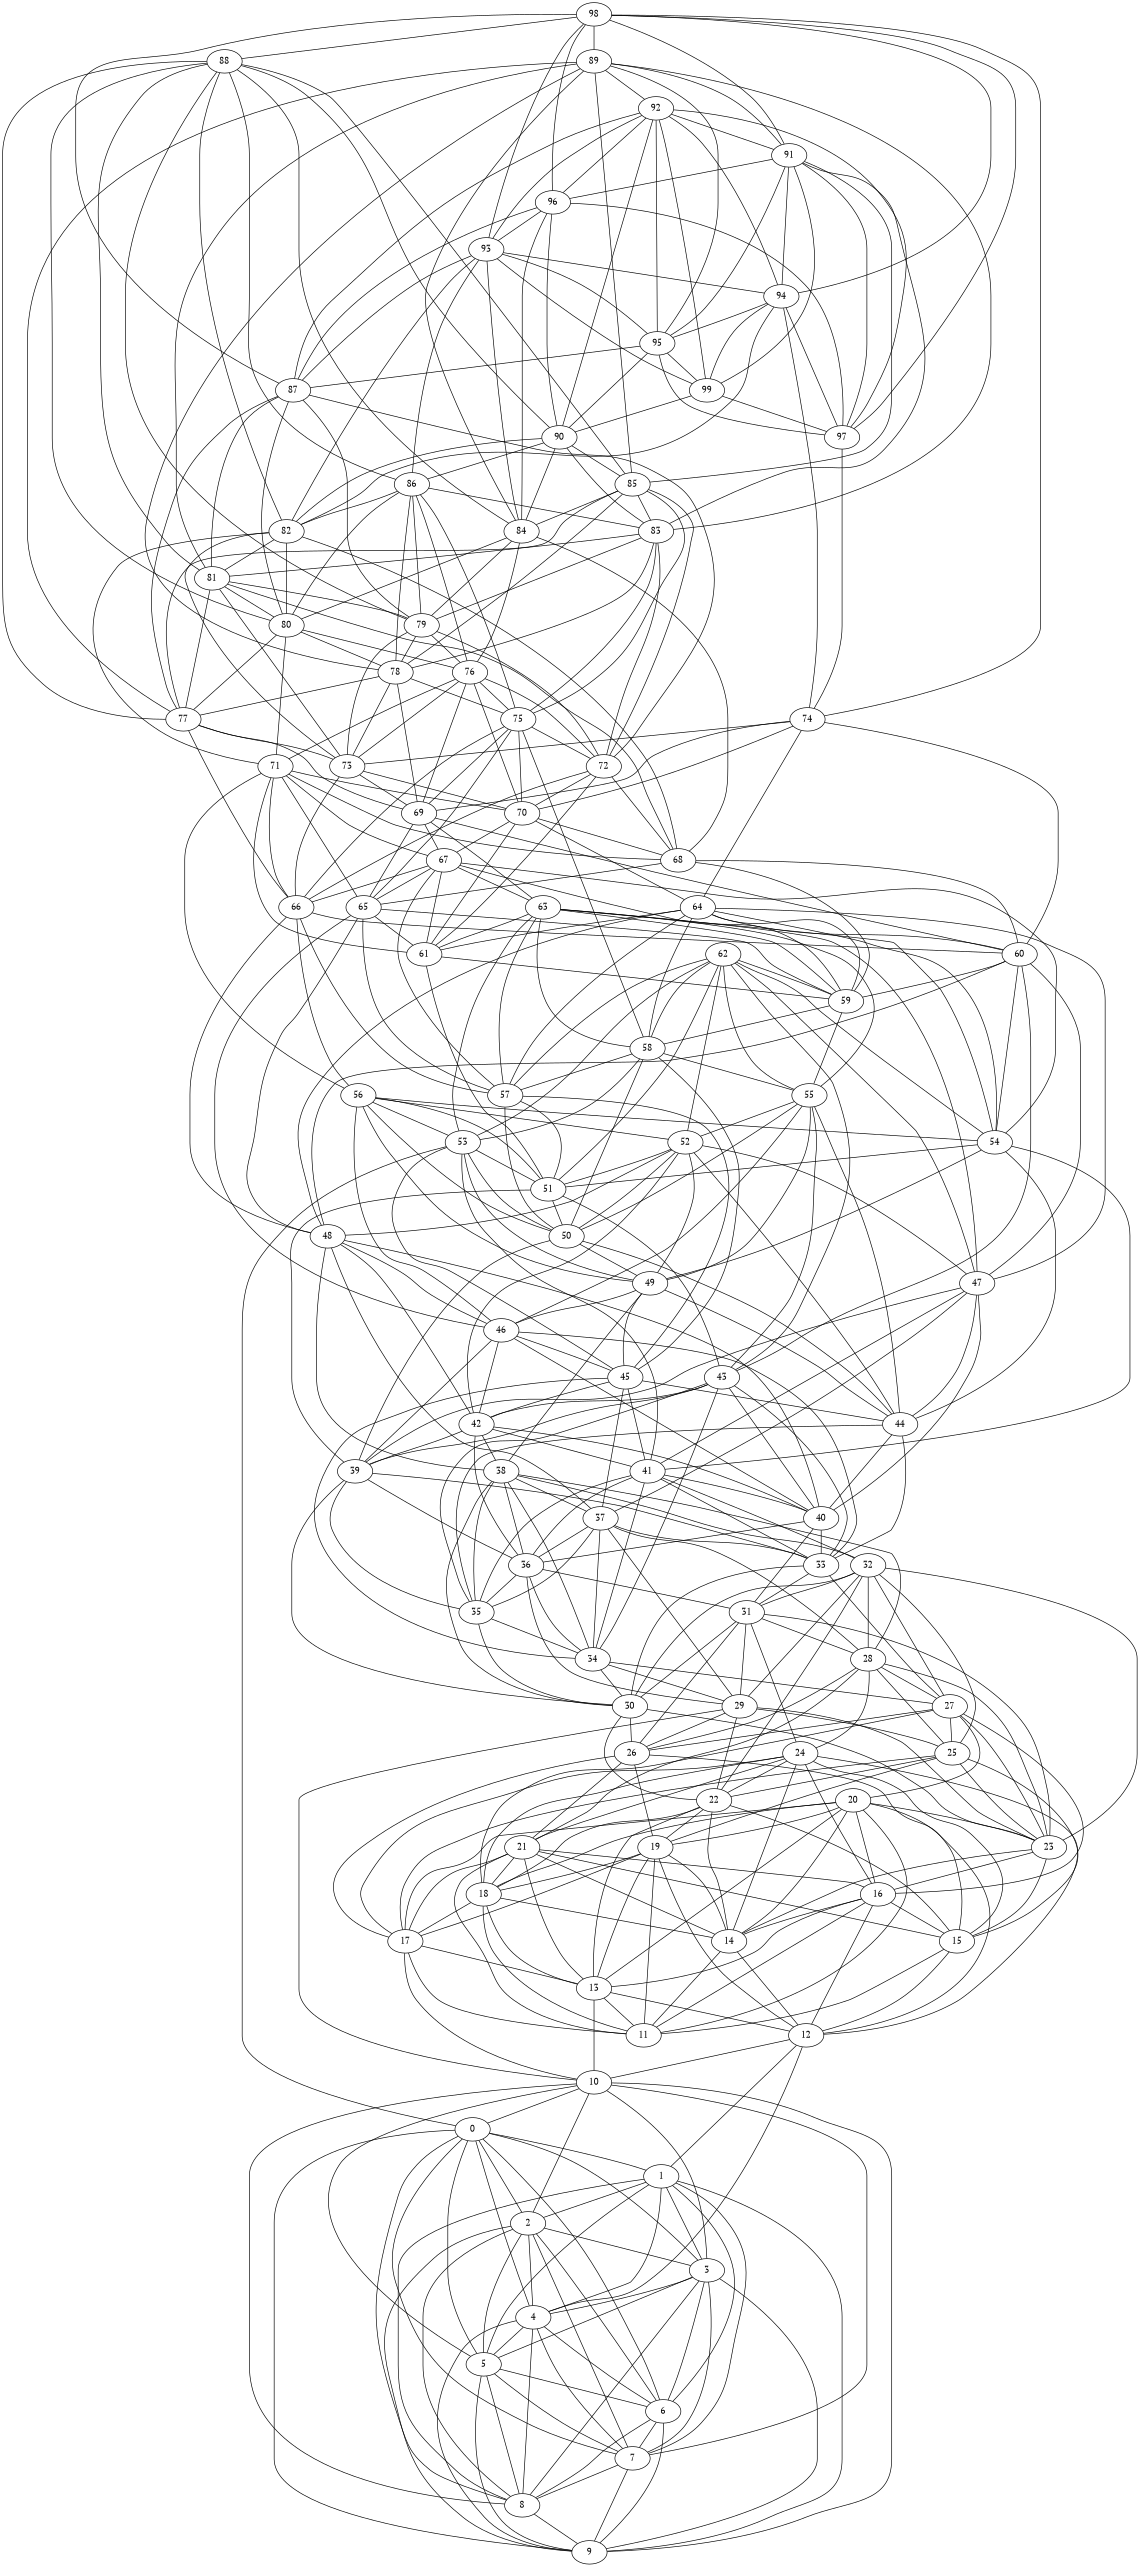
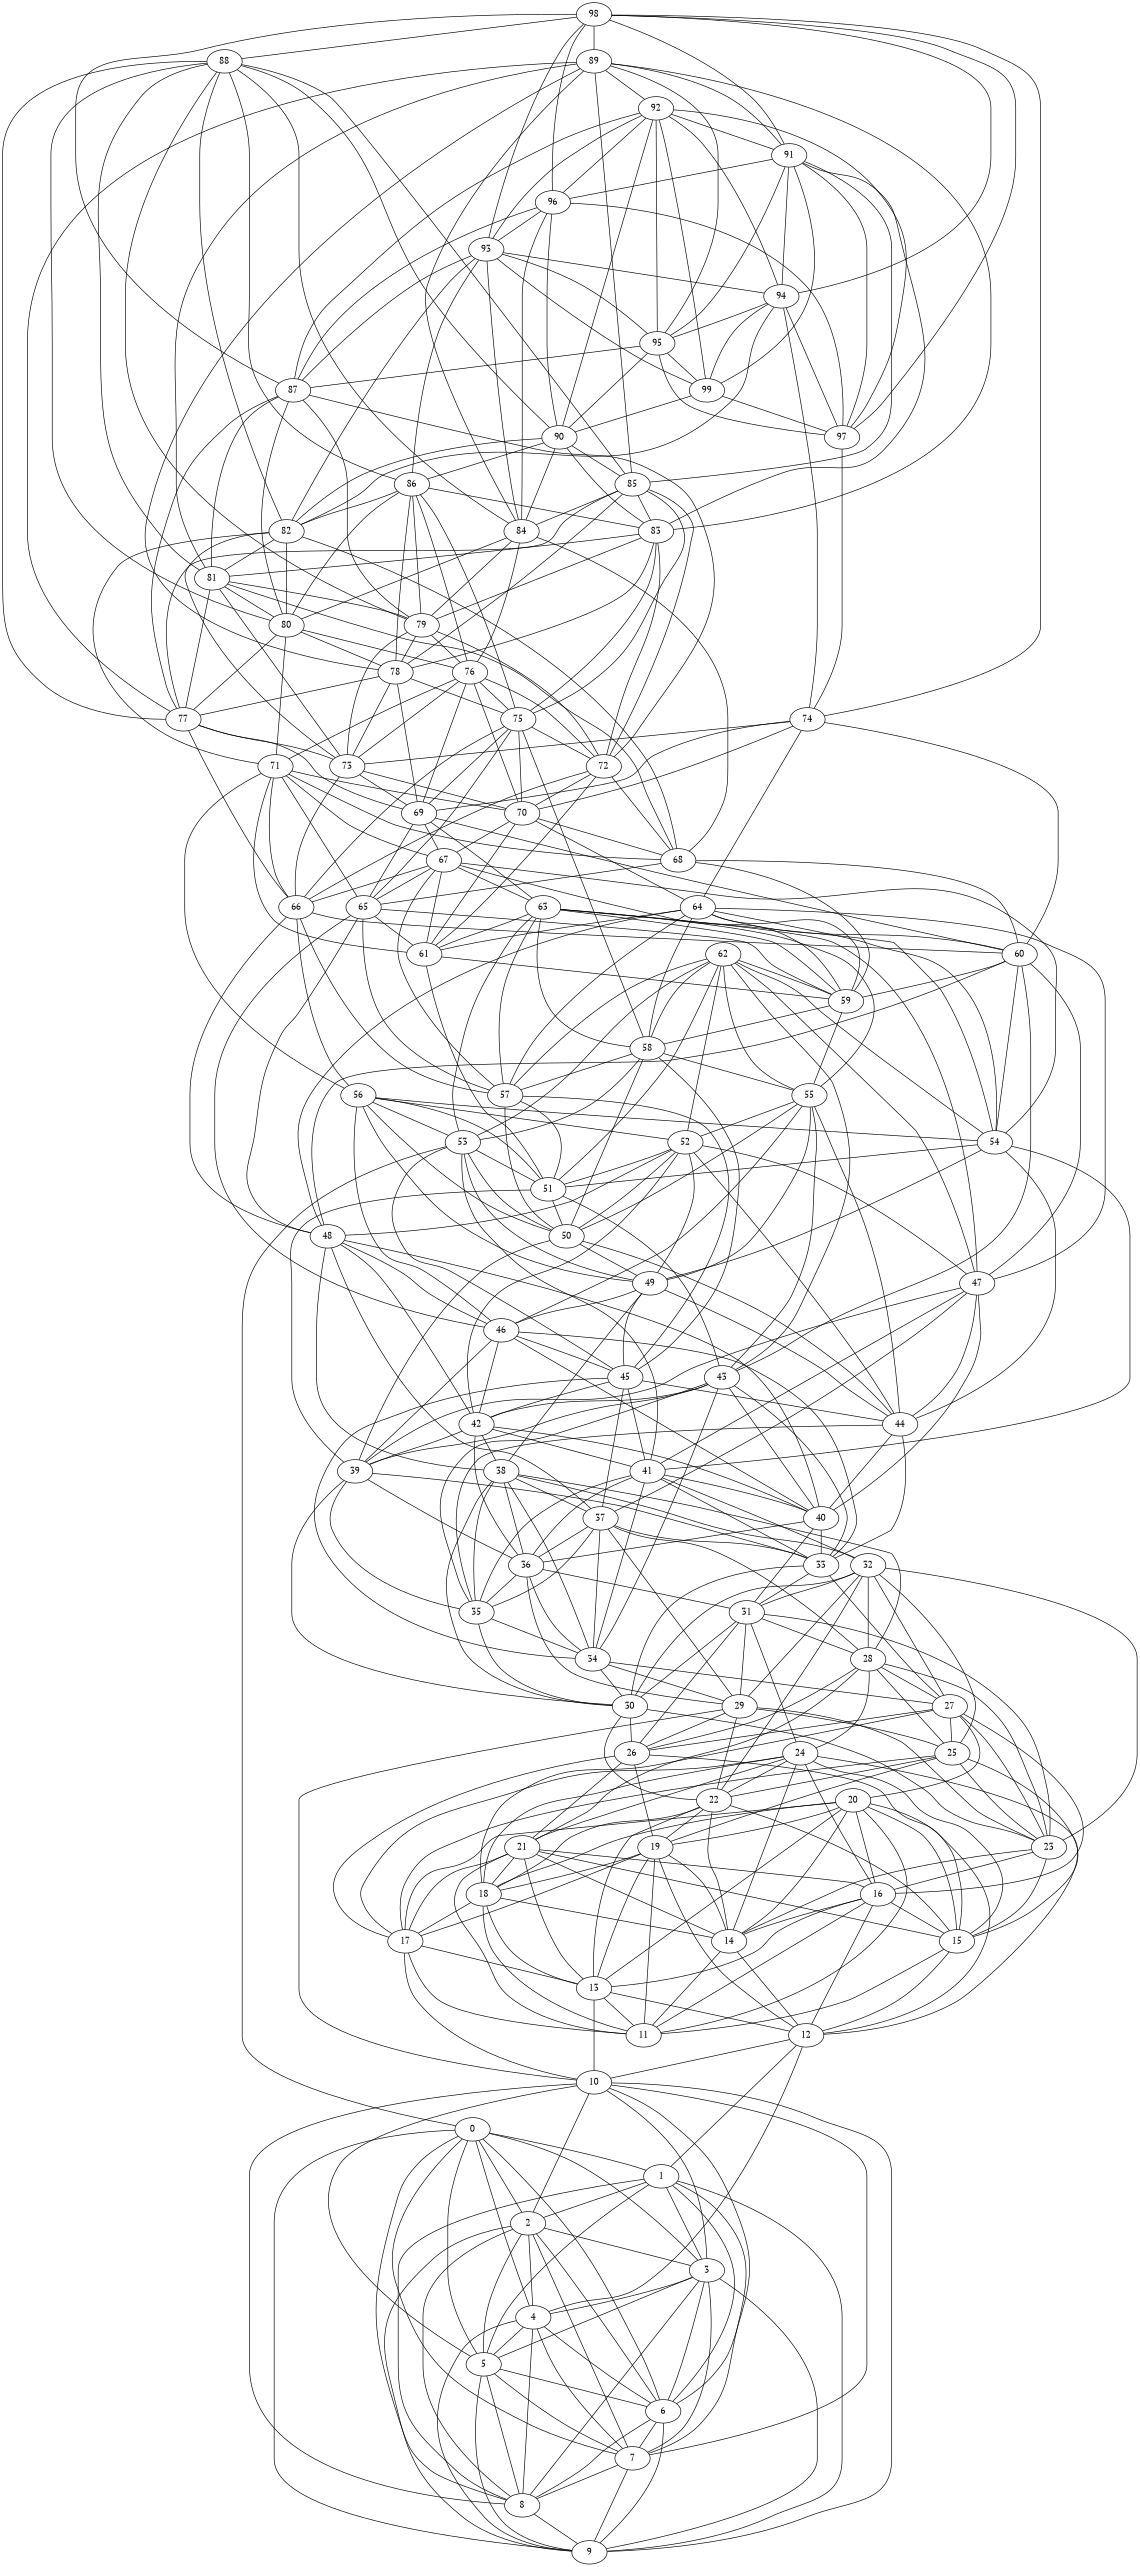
  graph {
    fontname="PT Serif"
    node [fontname="PT Serif"]
    edge [fontname="PT Serif"]
    88
    77
    79
    90
    80
    81
    82
    84
    85
    86
    66
    69
    73
    78
    72
    76
    83
    71
    68
    75
    56
    60
    48
    57
    63
    65
    67
    70
    61
    59
    58
    89
    92
    91
    96
    87
    98
    93
    94
    74
    97
    95
    64
    99
    46
    49
    50
    51
    52
    53
    54
    43
    47
    10
    2
    3
    5
    6
    7
    8
    9
    4
    12
    1
    13
    11
    14
    15
    16
    17
    18
    19
    0
    20
    21
    22
    23
    24
    25
    26
    27
    28
    29
    30
    31
    32
    33
    34
    35
    36
    37
    38
    39
    40
    41
    42
    44
    45
    55
    62
    88 -- 77
    88 -- 79
    88 -- 90
    88 -- 80
    88 -- 81
    88 -- 82
    88 -- 84
    88 -- 85
    88 -- 86
    77 -- 66
    77 -- 69
    77 -- 73
    79 -- 73
    79 -- 78
    79 -- 72
    79 -- 76
    90 -- 82
    90 -- 84
    90 -- 85
    90 -- 86
    90 -- 83
    80 -- 77
    80 -- 78
    80 -- 76
    80 -- 71
    81 -- 77
    81 -- 79
    81 -- 80
    81 -- 73
    81 -- 68
    82 -- 80
    82 -- 81
    82 -- 73
    82 -- 71
    82 -- 68
    84 -- 79
    84 -- 80
    84 -- 76
    84 -- 68
    85 -- 77
    85 -- 84
    85 -- 78
    85 -- 72
    85 -- 83
    85 -- 75
    86 -- 79
    86 -- 80
    86 -- 82
    86 -- 78
    86 -- 76
    86 -- 83
    86 -- 75
    66 -- 56
    66 -- 60
    66 -- 48
    66 -- 57
    69 -- 60
    69 -- 63
    69 -- 65
    69 -- 67
    73 -- 66
    73 -- 69
    73 -- 70
    78 -- 77
    78 -- 69
    78 -- 73
    78 -- 75
    72 -- 66
    72 -- 68
    72 -- 70
    72 -- 61
    76 -- 69
    76 -- 73
    76 -- 72
    76 -- 71
    76 -- 75
    76 -- 70
    83 -- 79
    83 -- 81
    83 -- 78
    83 -- 72
    83 -- 75
    71 -- 66
    71 -- 68
    71 -- 56
    71 -- 65
    71 -- 67
    71 -- 70
    71 -- 61
    68 -- 60
    68 -- 65
    68 -- 59
    75 -- 66
    75 -- 69
    75 -- 72
    75 -- 65
    75 -- 70
    75 -- 58
    56 -- 46
    56 -- 49
    56 -- 50
    56 -- 51
    56 -- 52
    56 -- 53
    56 -- 54
    60 -- 48
    60 -- 59
    60 -- 54
    60 -- 43
    60 -- 47
    48 -- 46
    48 -- 37
    48 -- 38
    48 -- 40
    48 -- 42
    57 -- 50
    57 -- 51
    57 -- 45
    63 -- 57
    63 -- 61
    63 -- 59
    63 -- 58
    63 -- 53
    63 -- 54
    63 -- 47
    63 -- 55
    65 -- 48
    65 -- 57
    65 -- 61
    65 -- 59
    65 -- 46
    67 -- 66
    67 -- 57
    67 -- 63
    67 -- 65
    67 -- 61
    67 -- 59
    67 -- 54
    70 -- 68
    70 -- 67
    70 -- 61
    70 -- 64
    61 -- 59
    61 -- 51
    59 -- 58
    59 -- 55
    58 -- 57
    58 -- 50
    58 -- 53
    58 -- 45
    58 -- 55
    89 -- 77
    89 -- 81
    89 -- 84
    89 -- 85
    89 -- 78
    89 -- 83
    89 -- 92
    92 -- 90
    92 -- 91
    92 -- 96
    92 -- 87
    91 -- 85
    91 -- 83
    91 -- 89
    91 -- 96
    91 -- 98
    96 -- 90
    96 -- 84
    96 -- 87
    96 -- 93
    87 -- 77
    87 -- 79
    87 -- 80
    87 -- 81
    87 -- 72
    98 -- 88
    98 -- 89
    98 -- 96
    98 -- 87
    98 -- 93
    98 -- 94
    98 -- 74
    98 -- 97
    93 -- 82
    93 -- 84
    93 -- 86
    93 -- 92
    93 -- 87
    93 -- 94
    94 -- 82
    94 -- 92
    94 -- 91
    94 -- 74
    94 -- 97
    94 -- 95
    74 -- 69
    74 -- 73
    74 -- 60
    74 -- 70
    74 -- 64
    97 -- 92
    97 -- 91
    97 -- 96
    97 -- 74
    95 -- 90
    95 -- 89
    95 -- 92
    95 -- 91
    95 -- 87
    95 -- 93
    95 -- 97
    95 -- 99
    64 -- 60
    64 -- 48
    64 -- 57
    64 -- 61
    64 -- 59
    64 -- 58
    64 -- 54
    64 -- 47
    99 -- 90
    99 -- 92
    99 -- 91
    99 -- 93
    99 -- 94
    99 -- 97
    46 -- 33
    46 -- 39
    46 -- 40
    46 -- 42
    46 -- 45
    49 -- 46
    49 -- 38
    49 -- 44
    49 -- 45
    50 -- 49
    50 -- 39
    50 -- 44
    51 -- 50
    51 -- 43
    51 -- 39
    52 -- 48
    52 -- 49
    52 -- 50
    52 -- 51
    52 -- 47
    52 -- 42
    52 -- 44
    53 -- 49
    53 -- 50
    53 -- 51
    53 -- 0
    53 -- 41
    53 -- 45
    54 -- 49
    54 -- 51
    54 -- 41
    54 -- 44
    43 -- 33
    43 -- 34
    43 -- 35
    43 -- 39
    43 -- 40
    43 -- 42
    47 -- 37
    47 -- 39
    47 -- 40
    47 -- 41
    47 -- 44
    10 -- 2
    10 -- 3
    10 -- 5
-   10 -- 0
+   10 -- 6
    10 -- 7
    10 -- 8
    10 -- 9
    2 -- 3
    2 -- 5
    2 -- 6
    2 -- 7
    2 -- 8
    2 -- 9
    2 -- 4
    3 -- 5
    3 -- 6
    3 -- 7
    3 -- 8
    3 -- 9
    3 -- 4
    5 -- 6
    5 -- 7
    5 -- 8
    5 -- 9
    6 -- 7
    6 -- 8
    6 -- 9
    7 -- 8
    7 -- 9
    8 -- 9
    4 -- 5
    4 -- 6
    4 -- 7
    4 -- 8
    4 -- 9
    12 -- 10
    12 -- 4
    12 -- 1
    1 -- 2
    1 -- 3
    1 -- 5
    1 -- 6
    1 -- 7
    1 -- 8
    1 -- 9
-   1 -- 4
    13 -- 10
    13 -- 12
    13 -- 11
    14 -- 12
    14 -- 11
    15 -- 12
    15 -- 11
    16 -- 12
    16 -- 13
    16 -- 11
    16 -- 14
    16 -- 15
    17 -- 10
    17 -- 13
    17 -- 11
    18 -- 13
    18 -- 11
    18 -- 14
    18 -- 17
    19 -- 12
    19 -- 13
    19 -- 11
    19 -- 14
    19 -- 17
    19 -- 18
    0 -- 2
    0 -- 3
    0 -- 5
    0 -- 6
    0 -- 7
    0 -- 8
    0 -- 9
    0 -- 4
    0 -- 1
    20 -- 12
    20 -- 13
    20 -- 11
    20 -- 14
-   20 -- 23
+   20 -- 15
    20 -- 16
    20 -- 17
    20 -- 18
    20 -- 19
    21 -- 13
    21 -- 11
    21 -- 14
    21 -- 15
    21 -- 16
    21 -- 17
    21 -- 18
    22 -- 13
    22 -- 14
    22 -- 15
    22 -- 18
    22 -- 19
    23 -- 14
    23 -- 15
    23 -- 16
    24 -- 12
    24 -- 14
    24 -- 15
    24 -- 16
    24 -- 17
    24 -- 18
    24 -- 21
    24 -- 22
    25 -- 15
    25 -- 17
    25 -- 19
    25 -- 22
    25 -- 23
    26 -- 15
    26 -- 17
    26 -- 19
    26 -- 21
    27 -- 16
    27 -- 18
    27 -- 20
    27 -- 23
    27 -- 25
    27 -- 26
    28 -- 21
    28 -- 23
    28 -- 24
    28 -- 25
    28 -- 26
    28 -- 27
    29 -- 10
    29 -- 22
    29 -- 23
    29 -- 25
    29 -- 26
    30 -- 22
    30 -- 23
    30 -- 26
    31 -- 23
    31 -- 24
    31 -- 26
    31 -- 28
    31 -- 29
    31 -- 30
    32 -- 22
    32 -- 23
    32 -- 25
    32 -- 27
    32 -- 28
    32 -- 29
    32 -- 30
    32 -- 31
    33 -- 27
    33 -- 30
    33 -- 31
    34 -- 27
    34 -- 29
    34 -- 30
    35 -- 30
    35 -- 34
    36 -- 29
    36 -- 31
    36 -- 34
    36 -- 35
    37 -- 28
    37 -- 29
    37 -- 33
    37 -- 34
    37 -- 35
    37 -- 36
    38 -- 28
    38 -- 30
    38 -- 32
    38 -- 34
    38 -- 35
    38 -- 36
    38 -- 37
    39 -- 30
    39 -- 33
    39 -- 35
    39 -- 36
    40 -- 31
    40 -- 33
    40 -- 36
    41 -- 32
    41 -- 33
    41 -- 34
    41 -- 35
    41 -- 36
    41 -- 40
    42 -- 36
    42 -- 38
    42 -- 39
    42 -- 40
    42 -- 41
    44 -- 33
    44 -- 35
    44 -- 40
    45 -- 34
    45 -- 37
    45 -- 41
    45 -- 42
    45 -- 44
    55 -- 46
    55 -- 49
    55 -- 50
    55 -- 52
    55 -- 43
    55 -- 44
    62 -- 57
    62 -- 59
    62 -- 58
    62 -- 51
    62 -- 52
    62 -- 53
    62 -- 54
    62 -- 43
    62 -- 47
    62 -- 55
  }
